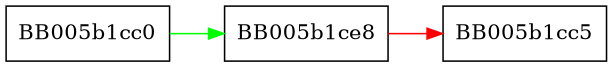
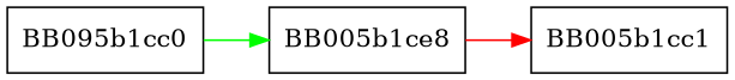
  digraph {
    rankdir=LR
    splines=ortho
    node [shape=box]
-   BB005b1cc0
+   BB005b1cc0 [label=BB095b1cc0]
    BB005b1ce8
-   BB005b1cc5
+   BB005b1cc5 [label=BB005b1cc1]
    BB005b1cc0 -> BB005b1ce8 [color=green]
    BB005b1ce8 -> BB005b1cc5 [color=red]
  }
